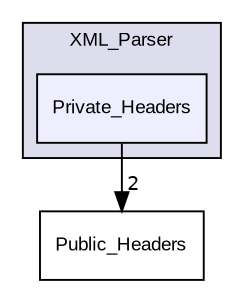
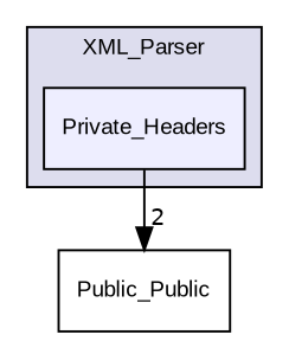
  digraph {
    compound=true
    fontname="Liberation Sans"
    node [fontname="Liberation Sans" fontsize=10 shape=box]
    n1 [fillcolor="#eeeeff" label=Private_Headers pencolor=black style=filled]
-   n2 [label=Public_Headers]
+   n2 [label=Public_Public]
    subgraph cluster_1 {
      bgcolor="#ddddee"
      fontsize=10
      label=XML_Parser
      pencolor=black
      n1
    }
    n1 -> n2 [headlabel=2 labeldistance=1.5 labelfontname=Helvetica labelfontsize=10 fontname="Liberation Sans"]
  }
